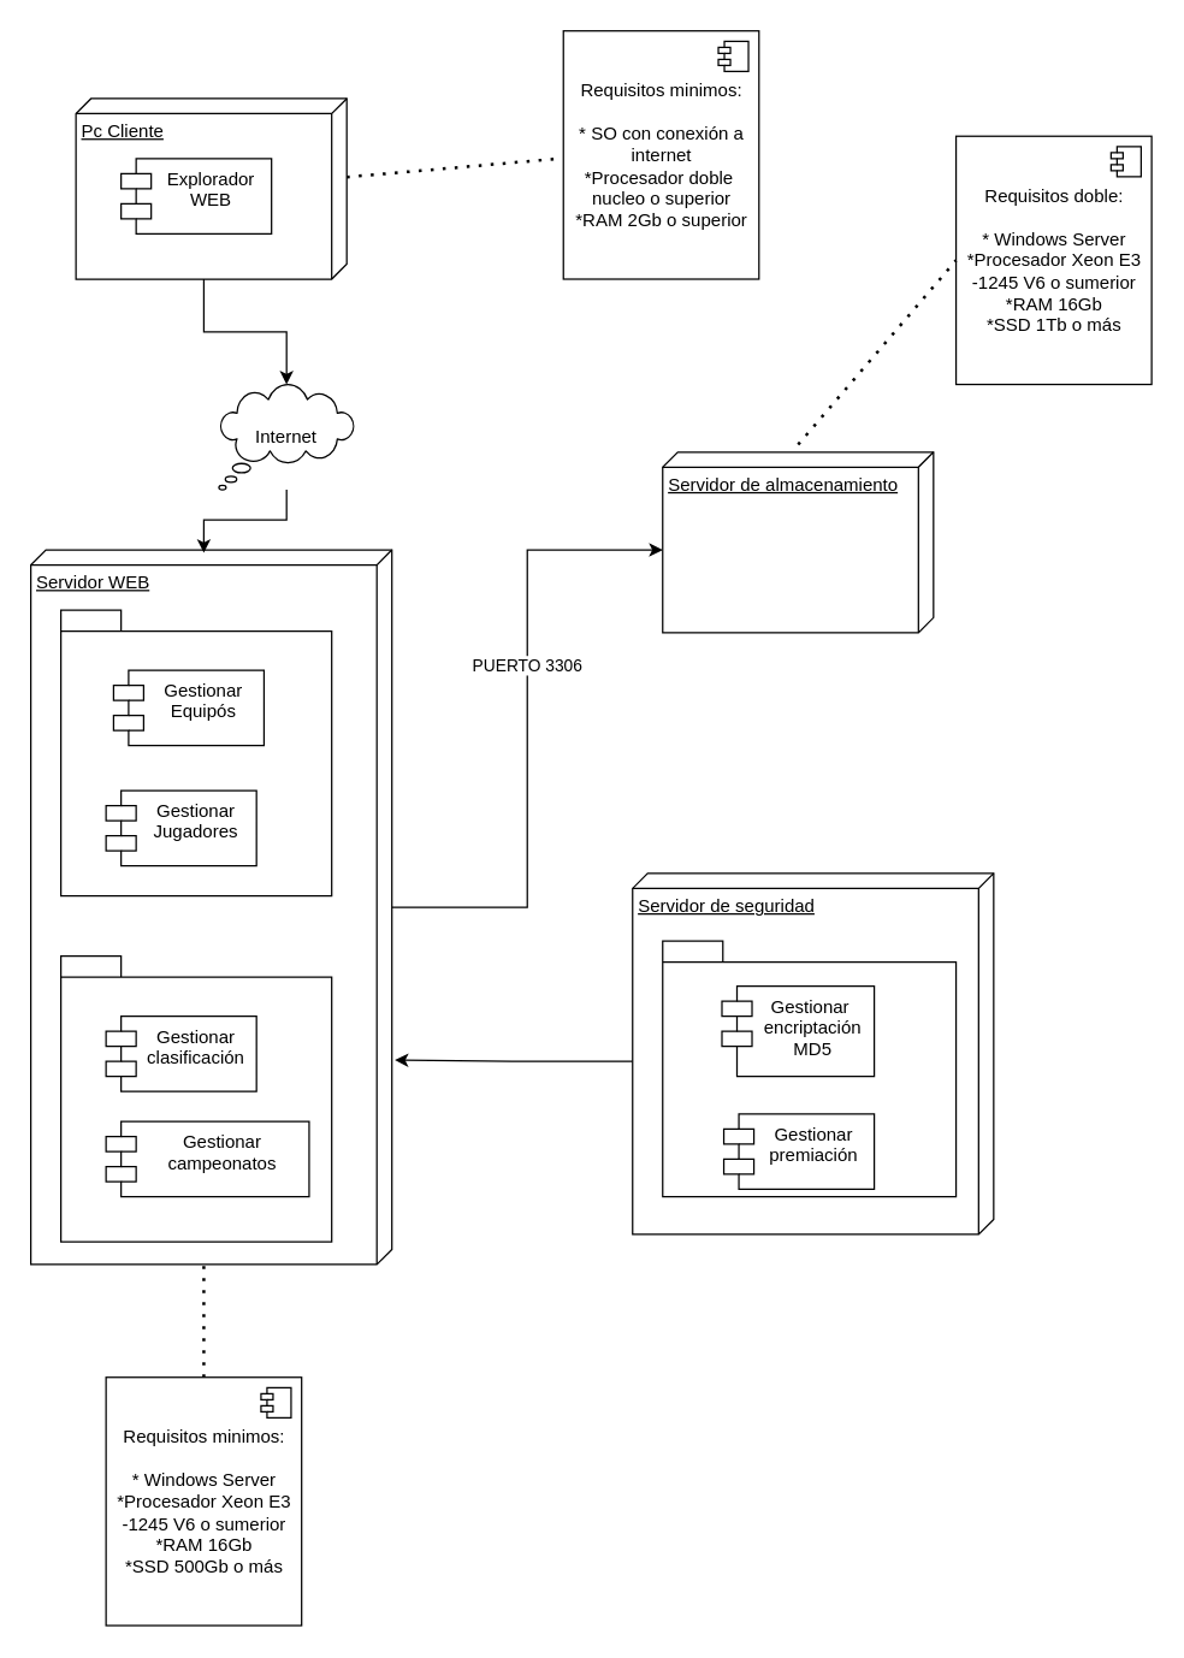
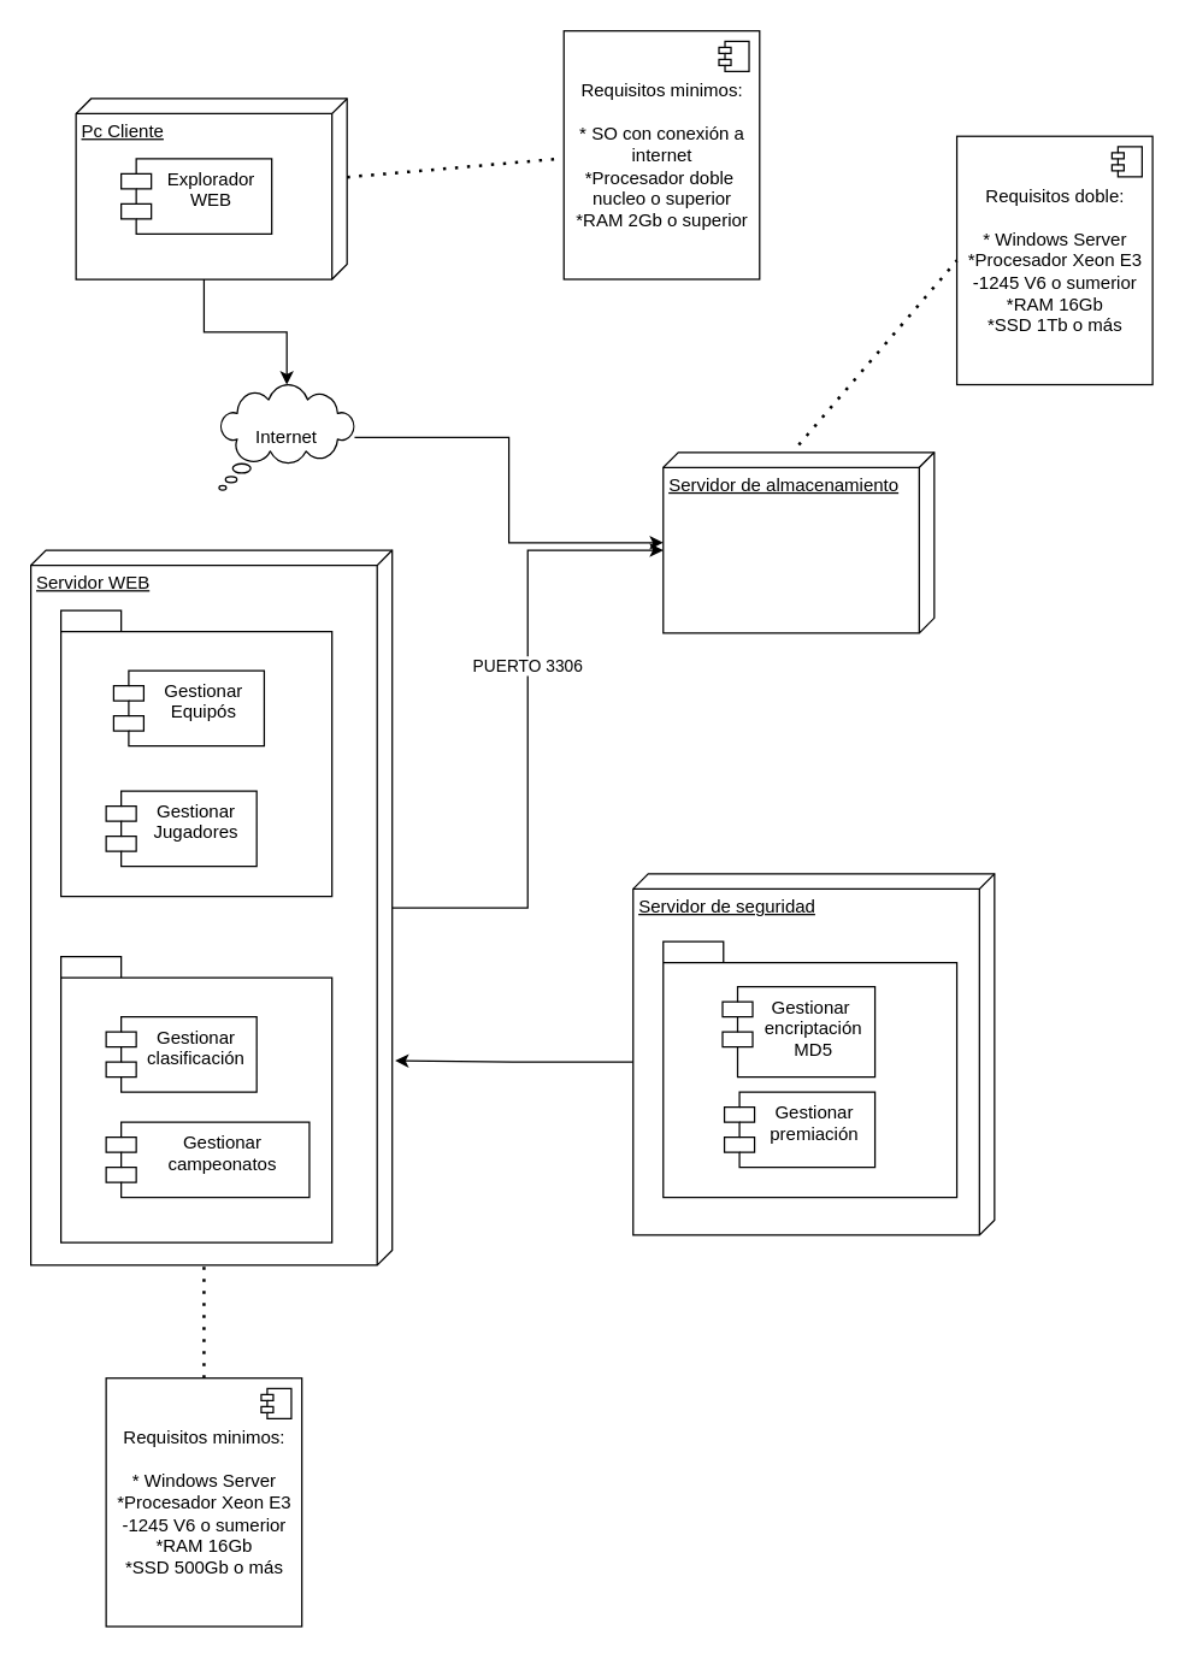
  <mxCell id="0" />
  <mxCell id="1" parent="0" />
  <mxCell id="2" style="edgeStyle=orthogonalEdgeStyle;rounded=0;orthogonalLoop=1;jettySize=auto;html=1;exitX=0;exitY=0;exitDx=120;exitDy=95;exitPerimeter=0;" parent="1" source="3" target="23" edge="1"><mxGeometry relative="1" as="geometry" /></mxCell>
  <mxCell id="3" value="Pc Cliente" style="verticalAlign=top;align=left;spacingTop=8;spacingLeft=2;spacingRight=12;shape=cube;size=10;direction=south;fontStyle=4;html=1;" parent="1" vertex="1"><mxGeometry x="50" y="65" width="180" height="120" as="geometry" /></mxCell>
  <mxCell id="4" value="Explorador &#10;WEB" style="shape=module;align=left;spacingLeft=20;align=center;verticalAlign=top;" parent="1" vertex="1"><mxGeometry x="80" y="105" width="100" height="50" as="geometry" /></mxCell>
  <mxCell id="5" style="edgeStyle=orthogonalEdgeStyle;rounded=0;orthogonalLoop=1;jettySize=auto;html=1;entryX=0;entryY=0;entryDx=65;entryDy=180;entryPerimeter=0;" parent="1" source="7" target="19" edge="1"><mxGeometry relative="1" as="geometry" /></mxCell>
  <mxCell id="6" value="PUERTO 3306" style="edgeLabel;html=1;align=center;verticalAlign=middle;resizable=0;points=[];" parent="5" vertex="1" connectable="0"><mxGeometry x="0.206" y="1" relative="1" as="geometry"><mxPoint y="1" as="offset" /></mxGeometry></mxCell>
  <mxCell id="7" value="Servidor WEB" style="verticalAlign=top;align=left;spacingTop=8;spacingLeft=2;spacingRight=12;shape=cube;size=10;direction=south;fontStyle=4;html=1;" parent="1" vertex="1"><mxGeometry x="20" y="365" width="240" height="475" as="geometry" /></mxCell>
  <mxCell id="8" value="" style="shape=folder;fontStyle=1;spacingTop=10;tabWidth=40;tabHeight=14;tabPosition=left;html=1;" parent="1" vertex="1"><mxGeometry x="40" y="405" width="180" height="190" as="geometry" /></mxCell>
  <mxCell id="9" value="Gestionar &#10;Equipós" style="shape=module;align=left;spacingLeft=20;align=center;verticalAlign=top;" parent="1" vertex="1"><mxGeometry x="75" y="445" width="100" height="50" as="geometry" /></mxCell>
  <mxCell id="10" value="Gestionar &#10;Jugadores" style="shape=module;align=left;spacingLeft=20;align=center;verticalAlign=top;" parent="1" vertex="1"><mxGeometry x="70" y="525" width="100" height="50" as="geometry" /></mxCell>
  <mxCell id="11" value="" style="shape=folder;fontStyle=1;spacingTop=10;tabWidth=40;tabHeight=14;tabPosition=left;html=1;" parent="1" vertex="1"><mxGeometry x="40" y="635" width="180" height="190" as="geometry" /></mxCell>
  <mxCell id="12" value="Gestionar&#10;campeonatos" style="shape=module;align=left;spacingLeft=20;align=center;verticalAlign=top;" parent="1" vertex="1"><mxGeometry x="70" y="745" width="135" height="50" as="geometry" /></mxCell>
  <mxCell id="13" value="Gestionar &#10;clasificación" style="shape=module;align=left;spacingLeft=20;align=center;verticalAlign=top;" parent="1" vertex="1"><mxGeometry x="70" y="675" width="100" height="50" as="geometry" /></mxCell>
  <mxCell id="14" style="edgeStyle=orthogonalEdgeStyle;rounded=0;orthogonalLoop=1;jettySize=auto;html=1;exitX=0;exitY=0;exitDx=125;exitDy=240;exitPerimeter=0;entryX=0.714;entryY=-0.008;entryDx=0;entryDy=0;entryPerimeter=0;" parent="1" source="15" target="7" edge="1"><mxGeometry relative="1" as="geometry" /></mxCell>
  <mxCell id="15" value="Servidor de seguridad" style="verticalAlign=top;align=left;spacingTop=8;spacingLeft=2;spacingRight=12;shape=cube;size=10;direction=south;fontStyle=4;html=1;" parent="1" vertex="1"><mxGeometry x="420" y="580" width="240" height="240" as="geometry" /></mxCell>
  <mxCell id="16" value="" style="shape=folder;fontStyle=1;spacingTop=10;tabWidth=40;tabHeight=14;tabPosition=left;html=1;" parent="1" vertex="1"><mxGeometry x="440" y="625" width="195" height="170" as="geometry" /></mxCell>
- <mxCell id="17" value="Gestionar &#10;premiación" style="shape=module;align=left;spacingLeft=20;align=center;verticalAlign=top;" parent="1" vertex="1"><mxGeometry x="480.63" y="740" width="100" height="50" as="geometry" /></mxCell>
+ <mxCell id="17" value="Gestionar &#10;premiación" style="shape=module;align=left;spacingLeft=20;align=center;verticalAlign=top;" parent="1" vertex="1"><mxGeometry x="480.63" y="725" width="100" height="50" as="geometry" /></mxCell>
  <mxCell id="18" value="Gestionar &#10;encriptación&#10;MD5" style="shape=module;align=left;spacingLeft=20;align=center;verticalAlign=top;" parent="1" vertex="1"><mxGeometry x="479.38" y="655" width="101.25" height="60" as="geometry" /></mxCell>
  <mxCell id="19" value="Servidor de almacenamiento" style="verticalAlign=top;align=left;spacingTop=8;spacingLeft=2;spacingRight=12;shape=cube;size=10;direction=south;fontStyle=4;html=1;" parent="1" vertex="1"><mxGeometry x="440" y="300" width="180" height="120" as="geometry" /></mxCell>
  <mxCell id="20" value="Requisitos doble:&lt;br&gt;&lt;br&gt;* Windows Server&lt;br&gt;*Procesador Xeon E3 &lt;br&gt;-1245 V6 o sumerior&lt;br&gt;*RAM 16Gb&lt;br&gt;*SSD 1Tb o más" style="html=1;dropTarget=0;" parent="1" vertex="1"><mxGeometry x="635" y="90" width="130" height="165" as="geometry" /></mxCell>
  <mxCell id="21" value="" style="shape=module;jettyWidth=8;jettyHeight=4;" parent="20" vertex="1"><mxGeometry x="1" width="20" height="20" relative="1" as="geometry"><mxPoint x="-27" y="7" as="offset" /></mxGeometry></mxCell>
- <mxCell id="22" style="edgeStyle=orthogonalEdgeStyle;rounded=0;orthogonalLoop=1;jettySize=auto;html=1;entryX=0.004;entryY=0.521;entryDx=0;entryDy=0;entryPerimeter=0;" parent="1" source="23" target="7" edge="1"><mxGeometry relative="1" as="geometry" /></mxCell>
+ <mxCell id="22" style="edgeStyle=orthogonalEdgeStyle;rounded=0;orthogonalLoop=1;jettySize=auto;html=1;" parent="1" source="23" target="19" edge="1"><mxGeometry relative="1" as="geometry" /></mxCell>
  <mxCell id="23" value="Internet" style="whiteSpace=wrap;html=1;shape=mxgraph.basic.cloud_callout" parent="1" vertex="1"><mxGeometry x="145" y="255" width="90" height="70" as="geometry" /></mxCell>
  <mxCell id="24" value="" style="endArrow=none;dashed=1;html=1;dashPattern=1 3;strokeWidth=2;rounded=0;entryX=0;entryY=0.5;entryDx=0;entryDy=0;" parent="1" target="20" edge="1"><mxGeometry width="50" height="50" relative="1" as="geometry"><mxPoint x="530" y="295" as="sourcePoint" /><mxPoint x="400" y="385" as="targetPoint" /></mxGeometry></mxCell>
  <mxCell id="25" value="Requisitos minimos:&lt;br&gt;&lt;br&gt;* Windows Server&lt;br&gt;*Procesador Xeon E3 &lt;br&gt;-1245 V6 o sumerior&lt;br&gt;*RAM 16Gb&lt;br&gt;*SSD 500Gb o más" style="html=1;dropTarget=0;" parent="1" vertex="1"><mxGeometry x="70" y="915" width="130" height="165" as="geometry" /></mxCell>
  <mxCell id="26" value="" style="shape=module;jettyWidth=8;jettyHeight=4;" parent="25" vertex="1"><mxGeometry x="1" width="20" height="20" relative="1" as="geometry"><mxPoint x="-27" y="7" as="offset" /></mxGeometry></mxCell>
  <mxCell id="27" value="" style="endArrow=none;dashed=1;html=1;dashPattern=1 3;strokeWidth=2;rounded=0;entryX=0;entryY=0;entryDx=475;entryDy=125;entryPerimeter=0;" parent="1" source="25" target="7" edge="1"><mxGeometry width="50" height="50" relative="1" as="geometry"><mxPoint x="540" y="310" as="sourcePoint" /><mxPoint x="540" y="240" as="targetPoint" /></mxGeometry></mxCell>
  <mxCell id="28" value="Requisitos minimos:&lt;br&gt;&lt;br&gt;* SO con conexión a&lt;br&gt;internet&lt;br&gt;*Procesador doble&amp;nbsp;&lt;br&gt;nucleo o superior&lt;br&gt;*RAM 2Gb o superior&lt;br&gt;" style="html=1;dropTarget=0;" parent="1" vertex="1"><mxGeometry x="374" y="20" width="130" height="165" as="geometry" /></mxCell>
  <mxCell id="29" value="" style="shape=module;jettyWidth=8;jettyHeight=4;" parent="28" vertex="1"><mxGeometry x="1" width="20" height="20" relative="1" as="geometry"><mxPoint x="-27" y="7" as="offset" /></mxGeometry></mxCell>
  <mxCell id="30" value="" style="endArrow=none;dashed=1;html=1;dashPattern=1 3;strokeWidth=2;rounded=0;" parent="1" source="3" edge="1"><mxGeometry width="50" height="50" relative="1" as="geometry"><mxPoint x="540" y="305" as="sourcePoint" /><mxPoint x="370" y="105" as="targetPoint" /></mxGeometry></mxCell>
